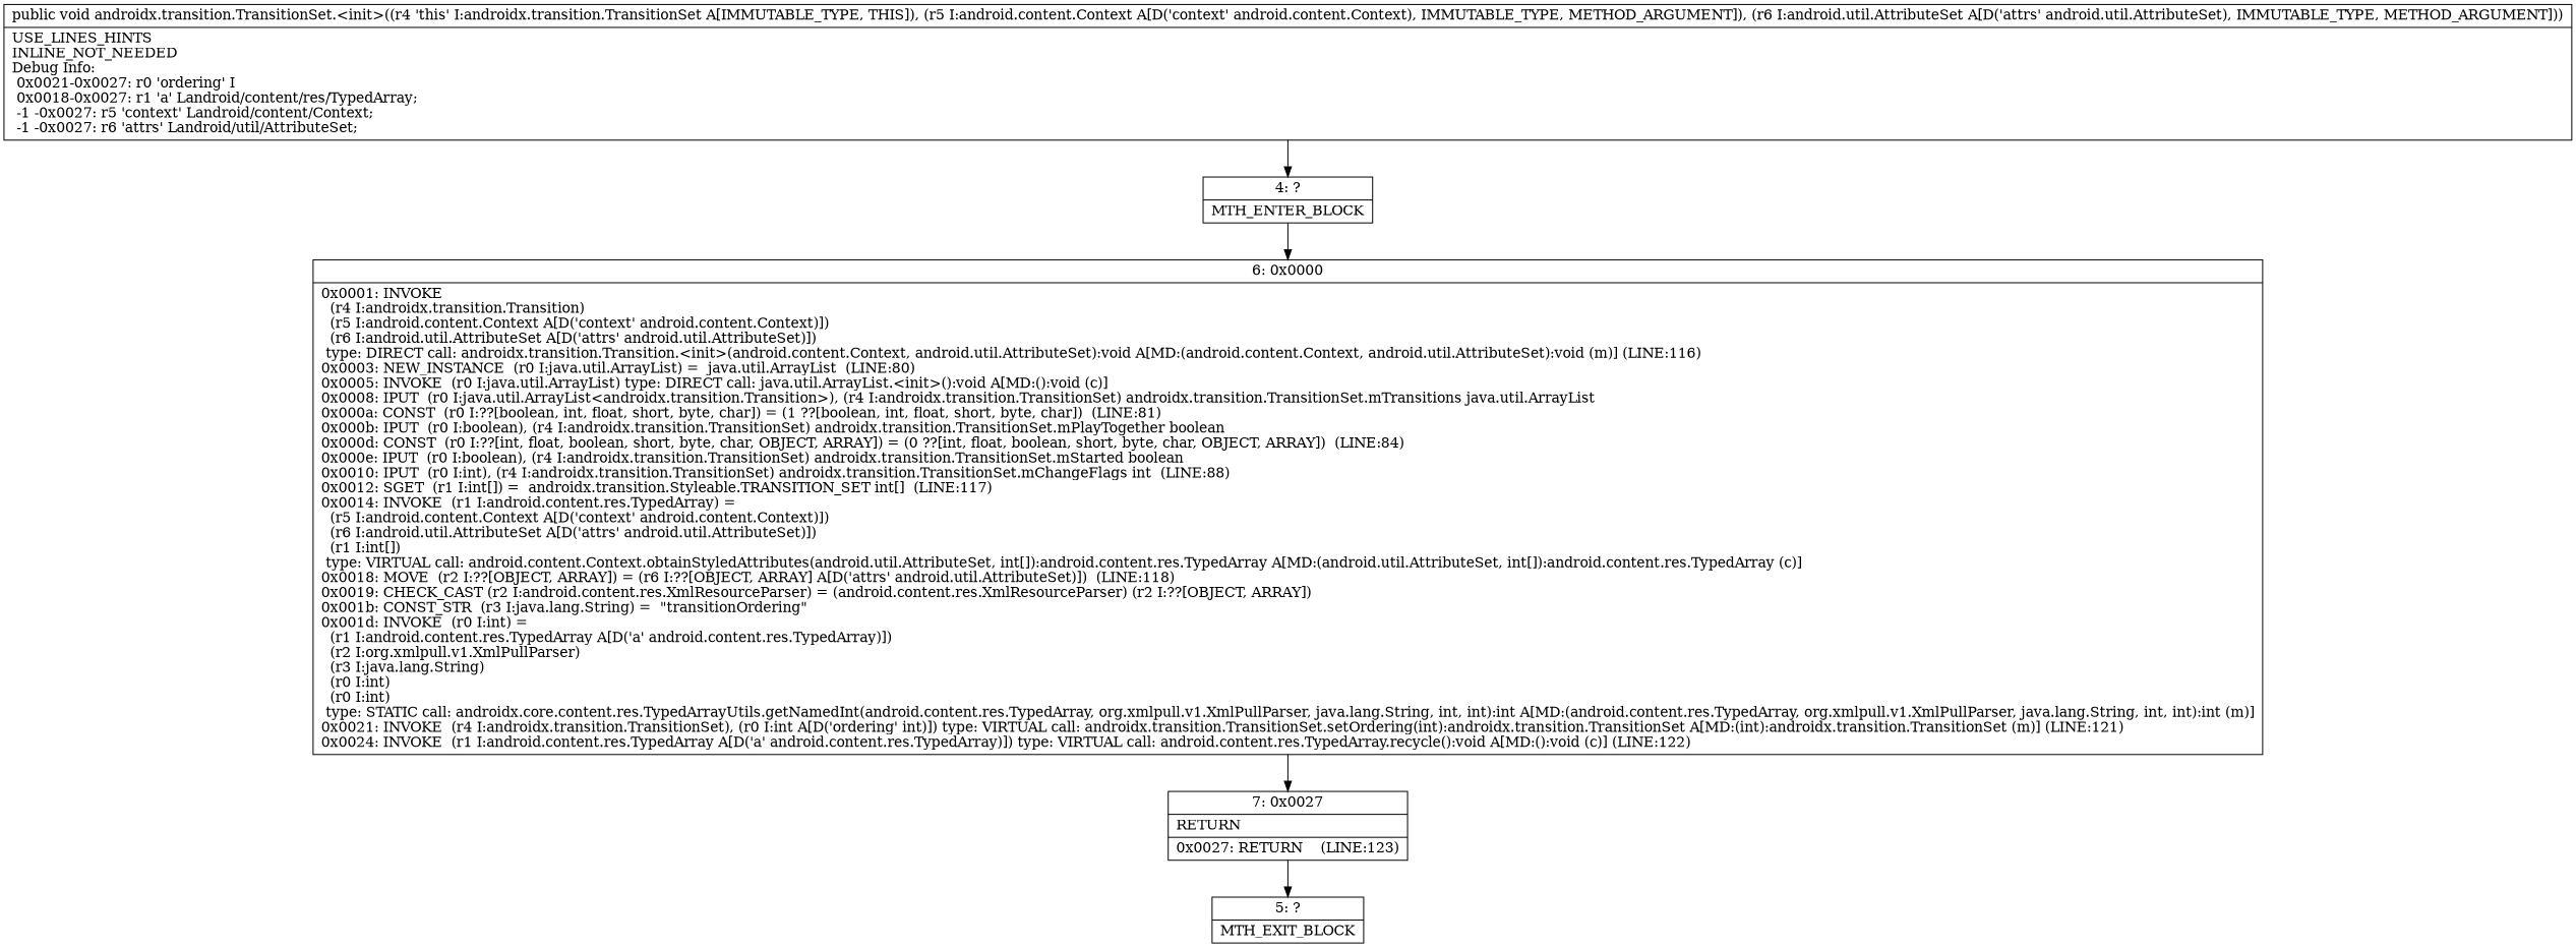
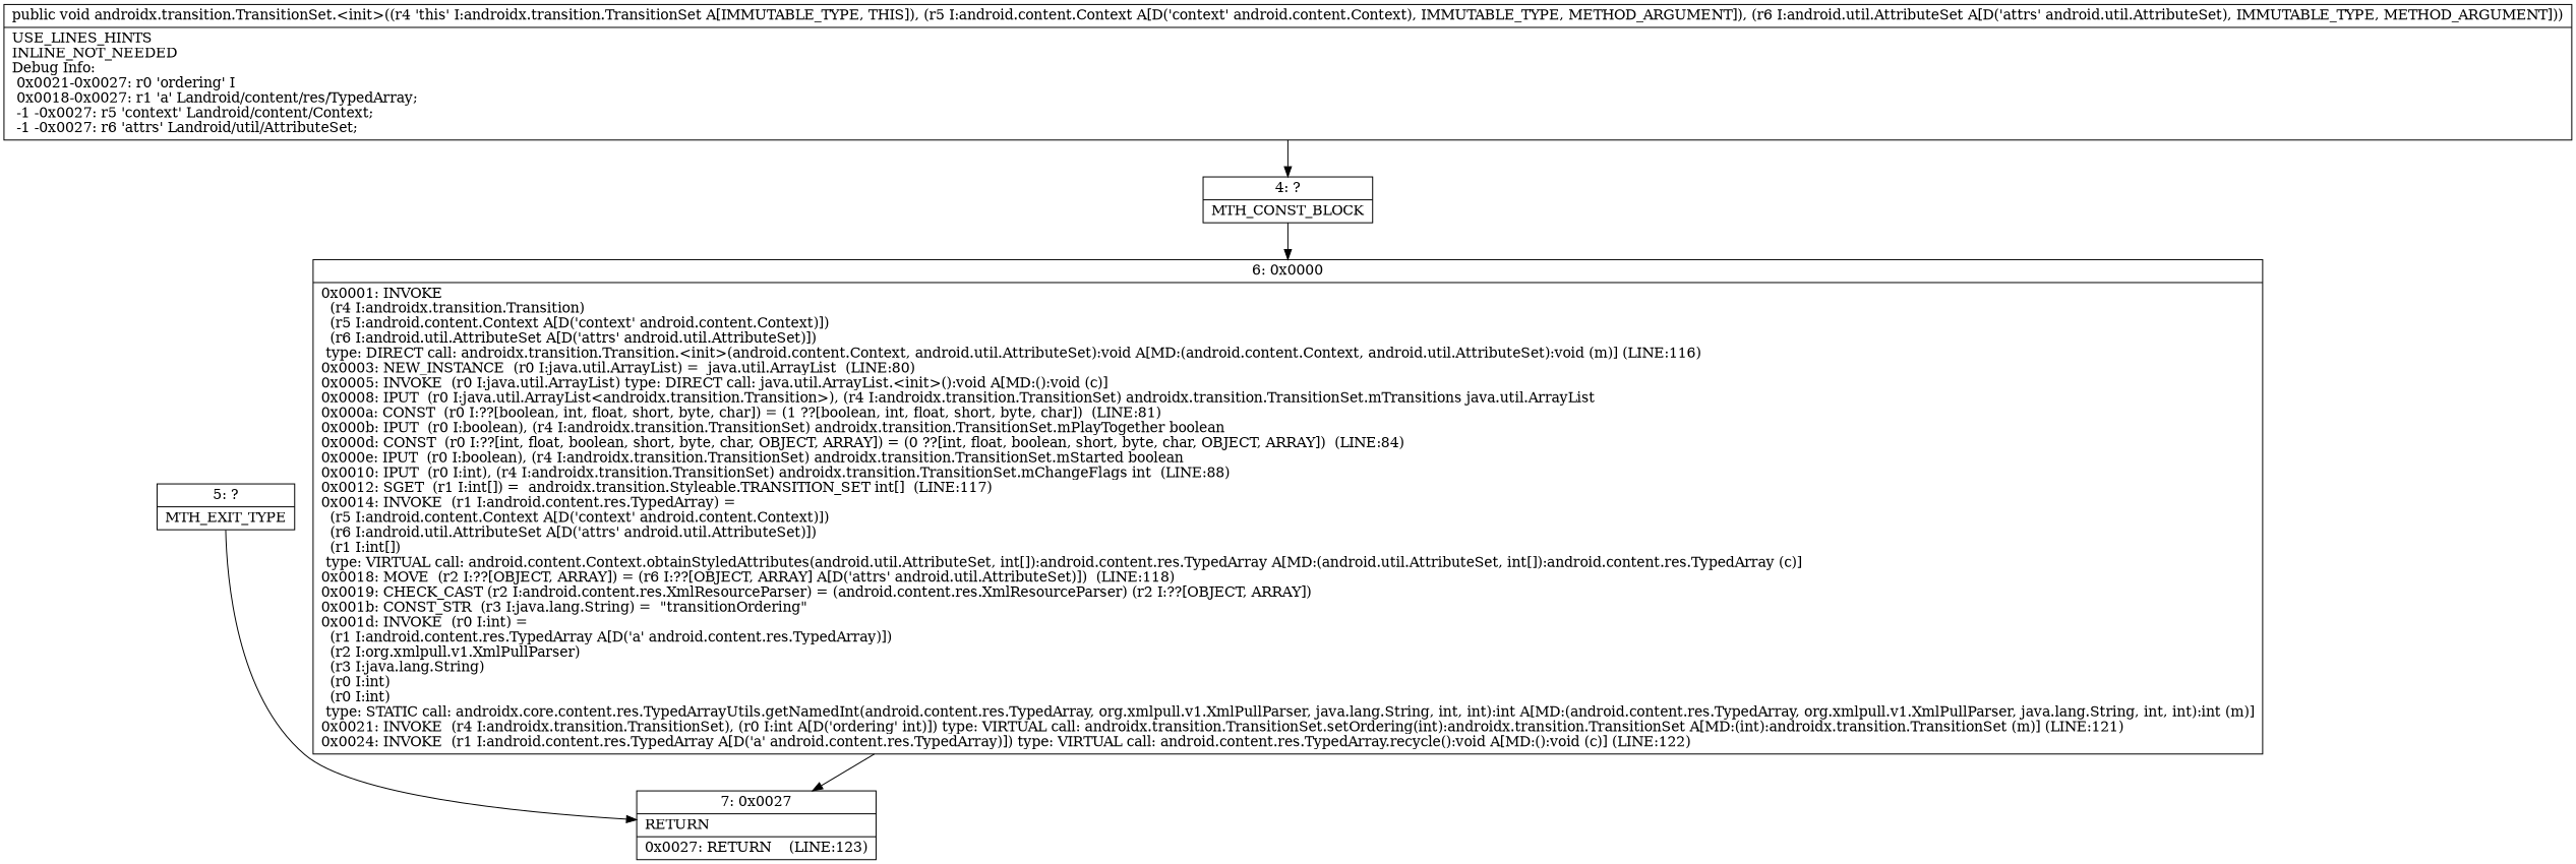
  digraph {
    node [shape=record]
-   n1 [label="{4\:\ ?|MTH_ENTER_BLOCK\l}"]
+   n1 [label="{4\:\ ?|MTH_CONST_BLOCK\l}"]
    n2 [label="{6\:\ 0x0000|0x0001: INVOKE  \l  (r4 I:androidx.transition.Transition)\l  (r5 I:android.content.Context A[D('context' android.content.Context)])\l  (r6 I:android.util.AttributeSet A[D('attrs' android.util.AttributeSet)])\l type: DIRECT call: androidx.transition.Transition.\<init\>(android.content.Context, android.util.AttributeSet):void A[MD:(android.content.Context, android.util.AttributeSet):void (m)] (LINE:116)\l0x0003: NEW_INSTANCE  (r0 I:java.util.ArrayList) =  java.util.ArrayList  (LINE:80)\l0x0005: INVOKE  (r0 I:java.util.ArrayList) type: DIRECT call: java.util.ArrayList.\<init\>():void A[MD:():void (c)]\l0x0008: IPUT  (r0 I:java.util.ArrayList\<androidx.transition.Transition\>), (r4 I:androidx.transition.TransitionSet) androidx.transition.TransitionSet.mTransitions java.util.ArrayList \l0x000a: CONST  (r0 I:??[boolean, int, float, short, byte, char]) = (1 ??[boolean, int, float, short, byte, char])  (LINE:81)\l0x000b: IPUT  (r0 I:boolean), (r4 I:androidx.transition.TransitionSet) androidx.transition.TransitionSet.mPlayTogether boolean \l0x000d: CONST  (r0 I:??[int, float, boolean, short, byte, char, OBJECT, ARRAY]) = (0 ??[int, float, boolean, short, byte, char, OBJECT, ARRAY])  (LINE:84)\l0x000e: IPUT  (r0 I:boolean), (r4 I:androidx.transition.TransitionSet) androidx.transition.TransitionSet.mStarted boolean \l0x0010: IPUT  (r0 I:int), (r4 I:androidx.transition.TransitionSet) androidx.transition.TransitionSet.mChangeFlags int  (LINE:88)\l0x0012: SGET  (r1 I:int[]) =  androidx.transition.Styleable.TRANSITION_SET int[]  (LINE:117)\l0x0014: INVOKE  (r1 I:android.content.res.TypedArray) = \l  (r5 I:android.content.Context A[D('context' android.content.Context)])\l  (r6 I:android.util.AttributeSet A[D('attrs' android.util.AttributeSet)])\l  (r1 I:int[])\l type: VIRTUAL call: android.content.Context.obtainStyledAttributes(android.util.AttributeSet, int[]):android.content.res.TypedArray A[MD:(android.util.AttributeSet, int[]):android.content.res.TypedArray (c)]\l0x0018: MOVE  (r2 I:??[OBJECT, ARRAY]) = (r6 I:??[OBJECT, ARRAY] A[D('attrs' android.util.AttributeSet)])  (LINE:118)\l0x0019: CHECK_CAST (r2 I:android.content.res.XmlResourceParser) = (android.content.res.XmlResourceParser) (r2 I:??[OBJECT, ARRAY]) \l0x001b: CONST_STR  (r3 I:java.lang.String) =  \"transitionOrdering\" \l0x001d: INVOKE  (r0 I:int) = \l  (r1 I:android.content.res.TypedArray A[D('a' android.content.res.TypedArray)])\l  (r2 I:org.xmlpull.v1.XmlPullParser)\l  (r3 I:java.lang.String)\l  (r0 I:int)\l  (r0 I:int)\l type: STATIC call: androidx.core.content.res.TypedArrayUtils.getNamedInt(android.content.res.TypedArray, org.xmlpull.v1.XmlPullParser, java.lang.String, int, int):int A[MD:(android.content.res.TypedArray, org.xmlpull.v1.XmlPullParser, java.lang.String, int, int):int (m)]\l0x0021: INVOKE  (r4 I:androidx.transition.TransitionSet), (r0 I:int A[D('ordering' int)]) type: VIRTUAL call: androidx.transition.TransitionSet.setOrdering(int):androidx.transition.TransitionSet A[MD:(int):androidx.transition.TransitionSet (m)] (LINE:121)\l0x0024: INVOKE  (r1 I:android.content.res.TypedArray A[D('a' android.content.res.TypedArray)]) type: VIRTUAL call: android.content.res.TypedArray.recycle():void A[MD:():void (c)] (LINE:122)\l}"]
    n3 [label="{7\:\ 0x0027|RETURN\l|0x0027: RETURN    (LINE:123)\l}"]
-   n4 [label="{5\:\ ?|MTH_EXIT_BLOCK\l}"]
+   n4 [label="{5\:\ ?|MTH_EXIT_TYPE\l}"]
    n5 [label="{public void androidx.transition.TransitionSet.\<init\>((r4 'this' I:androidx.transition.TransitionSet A[IMMUTABLE_TYPE, THIS]), (r5 I:android.content.Context A[D('context' android.content.Context), IMMUTABLE_TYPE, METHOD_ARGUMENT]), (r6 I:android.util.AttributeSet A[D('attrs' android.util.AttributeSet), IMMUTABLE_TYPE, METHOD_ARGUMENT]))  | USE_LINES_HINTS\lINLINE_NOT_NEEDED\lDebug Info:\l  0x0021\-0x0027: r0 'ordering' I\l  0x0018\-0x0027: r1 'a' Landroid\/content\/res\/TypedArray;\l  \-1 \-0x0027: r5 'context' Landroid\/content\/Context;\l  \-1 \-0x0027: r6 'attrs' Landroid\/util\/AttributeSet;\l}"]
    n1 -> n2
    n2 -> n3
-   n3 -> n4
+   n4 -> n3
    n5 -> n1
  }
